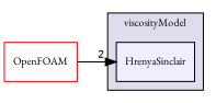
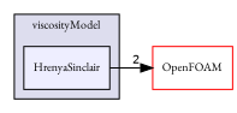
  digraph {
    compound=true
    rankdir=LR
    fontname="EB Garamond"
    node [fontname="EB Garamond" fontsize=10 shape=box]
    n1 [fillcolor="#eeeeff" label=HrenyaSinclair pencolor=black style=filled]
    n2 [color=red label=OpenFOAM]
    subgraph cluster_1 {
      bgcolor="#ddddee"
      fontsize=10
      label=viscosityModel
      pencolor=black
      n1
    }
-   n2 -> n1 [headlabel=2 labeldistance=1.5 labelfontname=Helvetica labelfontsize=10 fontname="EB Garamond"]
+   n1 -> n2 [headlabel=2 labeldistance=1.5 labelfontname=Helvetica labelfontsize=10 fontname="EB Garamond"]
  }
